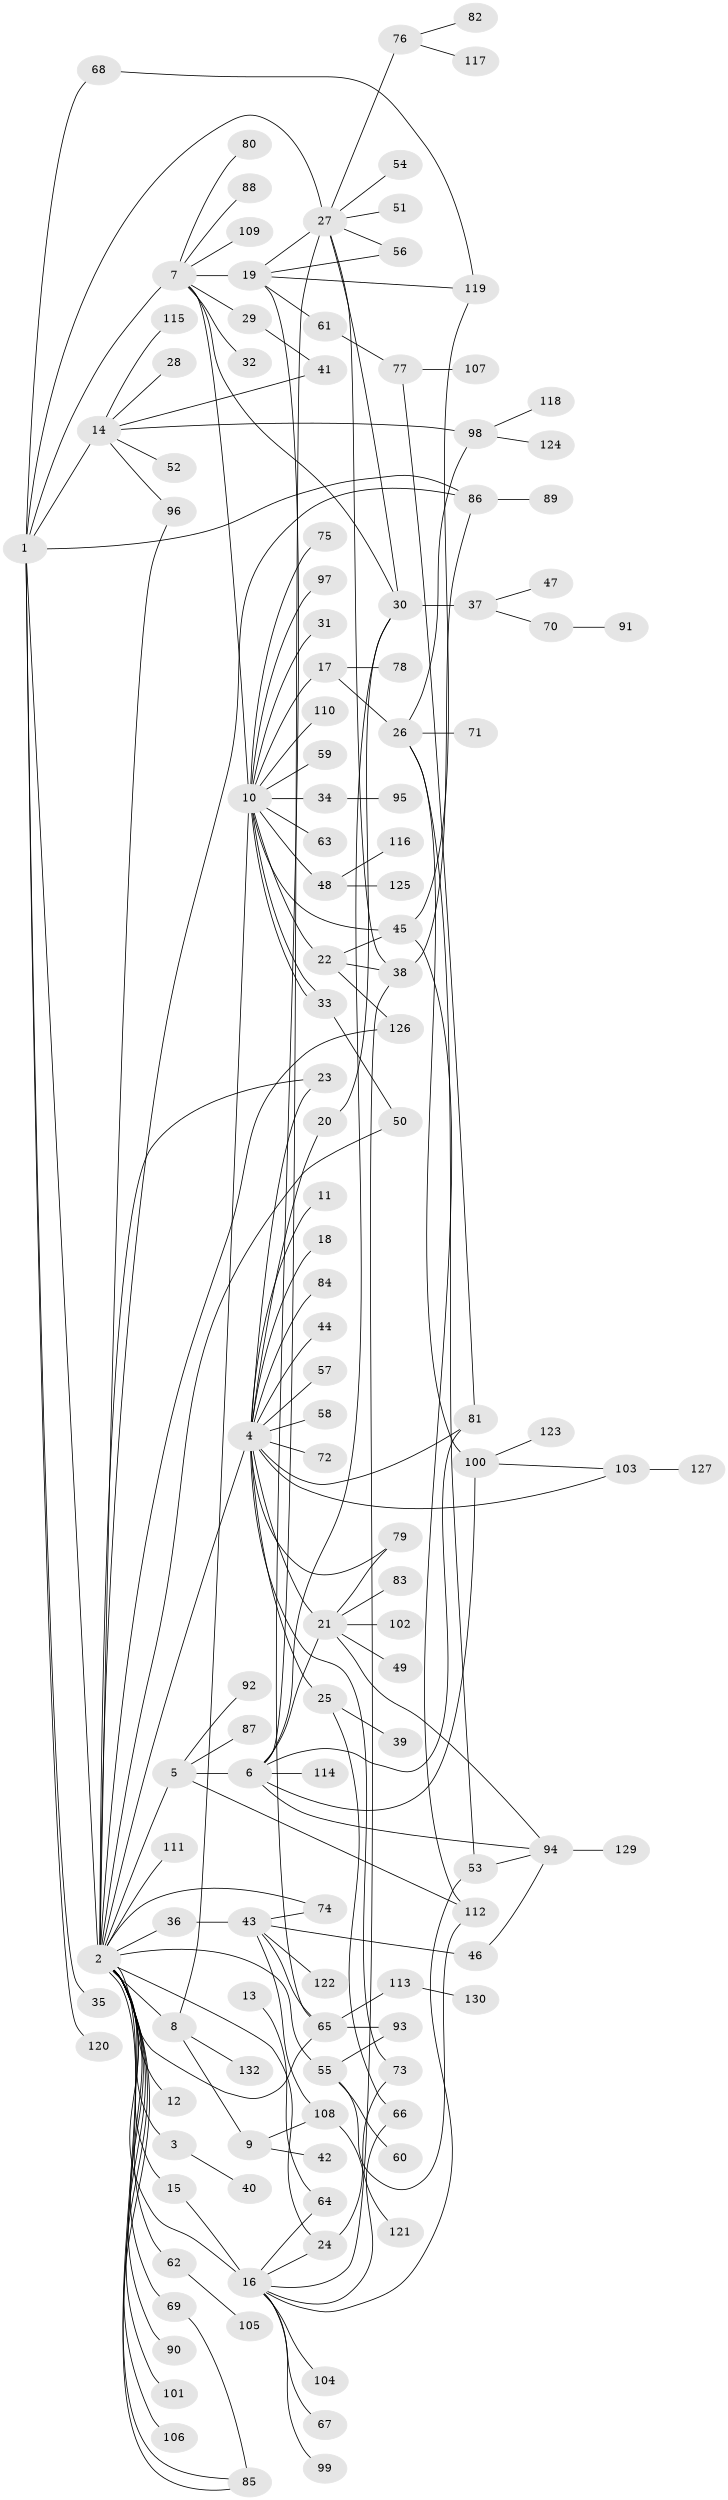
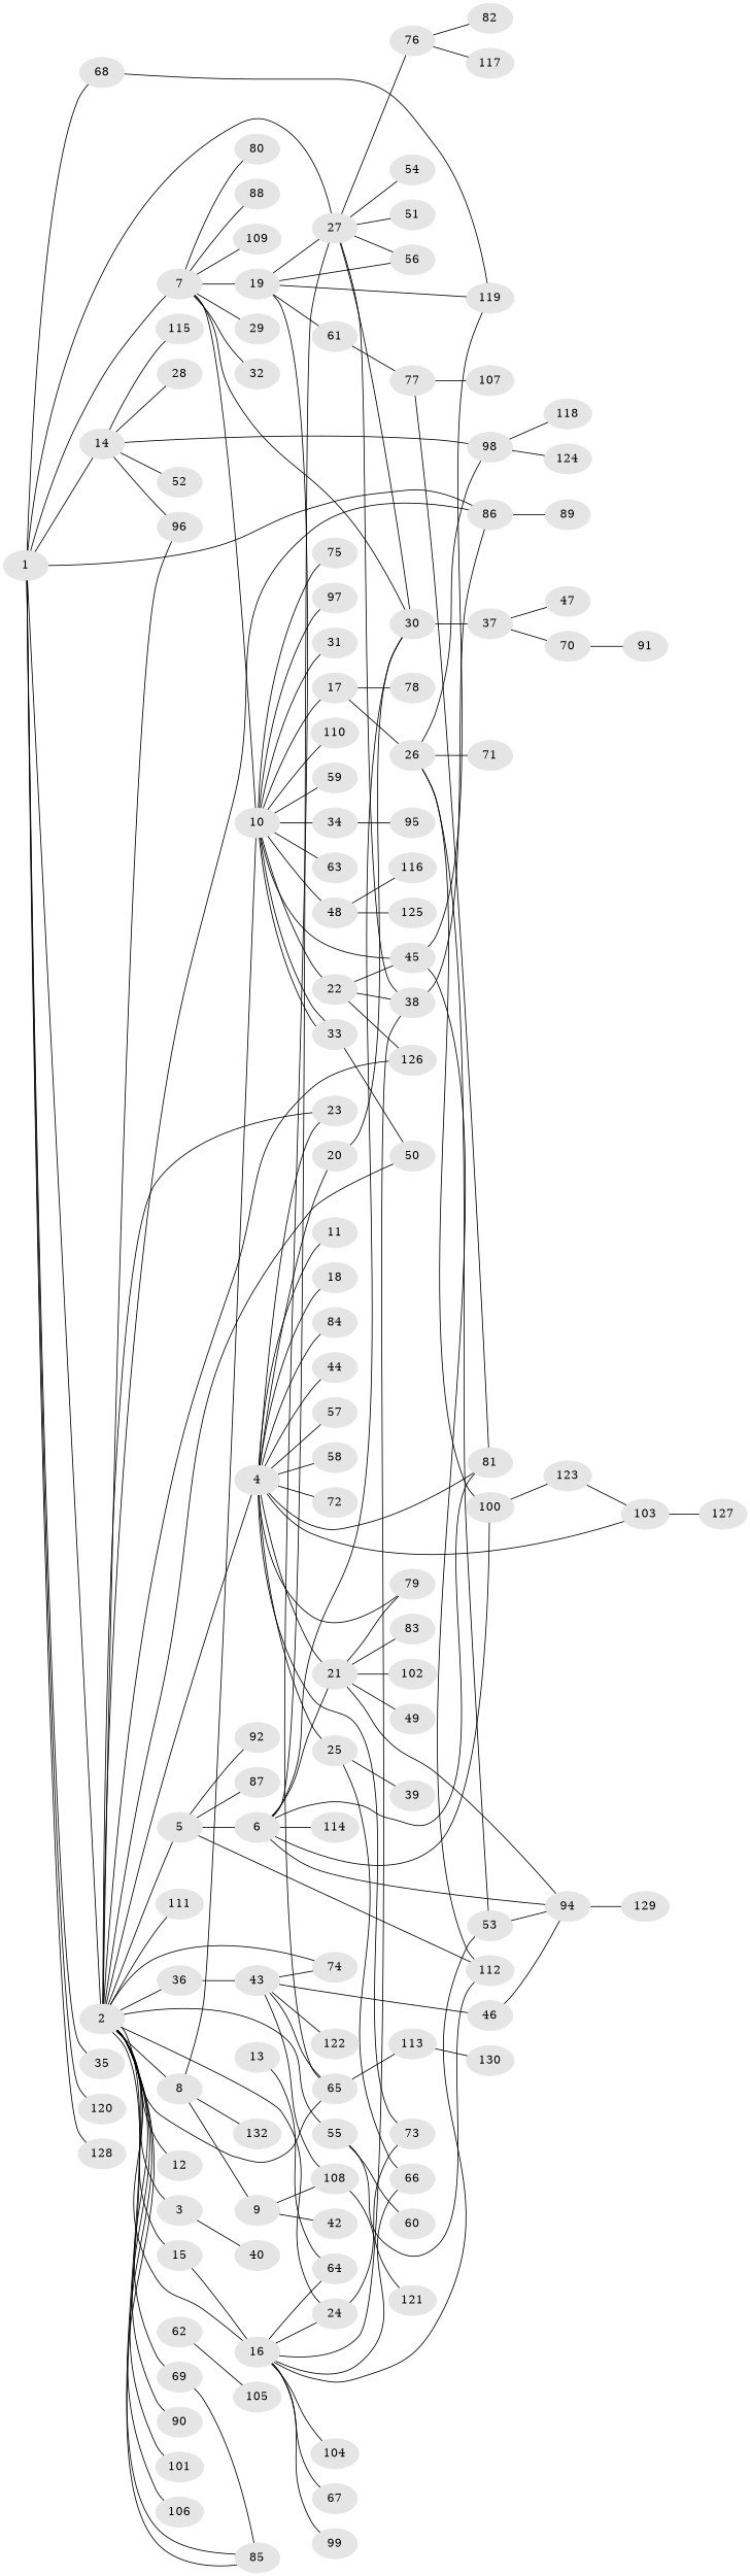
  graph {
    rankdir=LR
    node [color=gray90 style=filled]
    1
    2
    7
    14
    27
    35
    68
    86
    120
+   128
    3
    4
    5
    8
    12
    15
    16
    23
    24
    36
    50
    55
    62
    65
    69
    74
    85
    90
    96
    101
    106
    111
    126
    30
    10
    19
    29
    32
    80
    88
    109
    13
    64
    28
-   41
    52
    98
    115
    38
    56
    51
    54
    76
    119
    89
    40
    11
    18
    20
    21
    25
    44
    57
    58
    72
    73
    79
    81
    84
    103
    6
    87
    92
    112
    9
    132
    53
    66
    67
    99
    104
    43
    60
-   93
    105
    113
    94
    49
    83
    102
    39
    127
    100
    114
    37
    129
    123
    17
    22
    31
    33
    34
    45
    48
    59
    63
    75
    97
    110
    61
    42
    108
    121
    26
    78
    95
    116
    125
    118
    124
    71
    77
    82
    117
    47
    70
    46
    122
    91
    107
    130
    1 -- 2
    1 -- 7
    1 -- 14
    1 -- 27
    1 -- 35
    1 -- 68
    1 -- 86
    1 -- 120
+   1 -- 128
    2 -- 86
    2 -- 3
    2 -- 4
    2 -- 5
    2 -- 8
    2 -- 12
    2 -- 15
    2 -- 16
    2 -- 23
    2 -- 24
    2 -- 36
    2 -- 50
    2 -- 55
-   2 -- 62
    2 -- 65
    2 -- 69
    2 -- 74
    2 -- 85
    2 -- 85
    2 -- 90
    2 -- 96
    2 -- 101
    2 -- 106
    2 -- 111
    2 -- 126
    7 -- 30
    7 -- 10
    7 -- 19
    7 -- 29
    7 -- 32
    7 -- 80
    7 -- 88
    7 -- 109
    14 -- 96
    14 -- 28
-   14 -- 41
    14 -- 52
    14 -- 98
    14 -- 115
    27 -- 30
    27 -- 38
    27 -- 56
    27 -- 51
    27 -- 54
    27 -- 76
    68 -- 119
    86 -- 89
    3 -- 40
    4 -- 23
    4 -- 11
    4 -- 18
    4 -- 20
    4 -- 21
    4 -- 25
    4 -- 44
    4 -- 57
    4 -- 58
    4 -- 72
    4 -- 73
    4 -- 79
    4 -- 81
    4 -- 84
    4 -- 103
    5 -- 6
    5 -- 87
    5 -- 92
    5 -- 112
    8 -- 10
    8 -- 9
    8 -- 132
    15 -- 16
    16 -- 24
    16 -- 64
    16 -- 38
    16 -- 53
    16 -- 66
    16 -- 67
    16 -- 99
    16 -- 104
    24 -- 73
    36 -- 43
    55 -- 112
    55 -- 60
-   55 -- 93
    62 -- 105
-   65 -- 93
    65 -- 113
    69 -- 85
    30 -- 37
    10 -- 17
    10 -- 22
    10 -- 31
    10 -- 33
    10 -- 33
    10 -- 34
    10 -- 45
    10 -- 48
    10 -- 59
    10 -- 63
    10 -- 75
    10 -- 97
    10 -- 110
    19 -- 27
    19 -- 65
    19 -- 56
    19 -- 119
    19 -- 61
-   29 -- 41
    13 -- 64
    98 -- 118
    98 -- 124
    38 -- 86
    76 -- 82
    76 -- 117
    20 -- 30
    21 -- 79
    21 -- 94
    21 -- 49
    21 -- 83
    21 -- 102
    25 -- 66
    25 -- 39
    103 -- 127
    6 -- 27
    6 -- 30
    6 -- 21
    6 -- 81
    6 -- 94
    6 -- 100
    6 -- 114
    9 -- 42
    9 -- 108
    53 -- 94
    43 -- 65
    43 -- 74
    43 -- 108
    43 -- 46
    43 -- 122
    113 -- 130
    94 -- 129
-   100 -- 103
+   123 -- 103
    100 -- 123
    37 -- 47
    37 -- 70
    17 -- 26
    17 -- 78
    22 -- 126
    22 -- 38
    22 -- 45
    33 -- 50
    34 -- 95
    45 -- 119
    45 -- 112
    48 -- 116
    48 -- 125
    61 -- 77
    108 -- 121
    26 -- 98
    26 -- 53
    26 -- 100
    26 -- 71
    77 -- 81
    77 -- 107
    70 -- 91
    46 -- 94
  }
